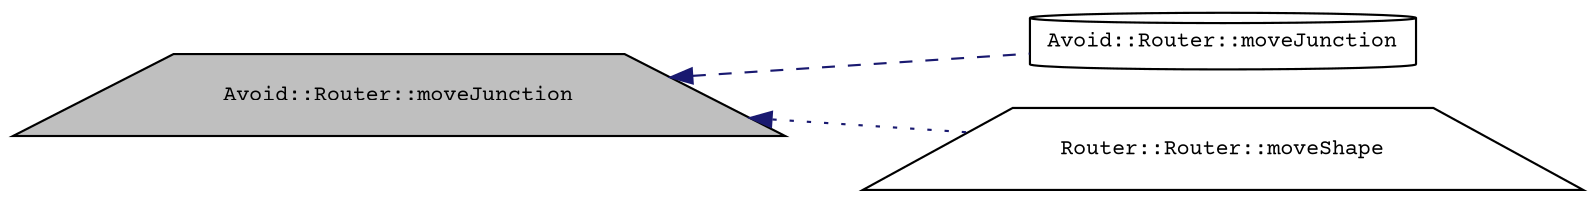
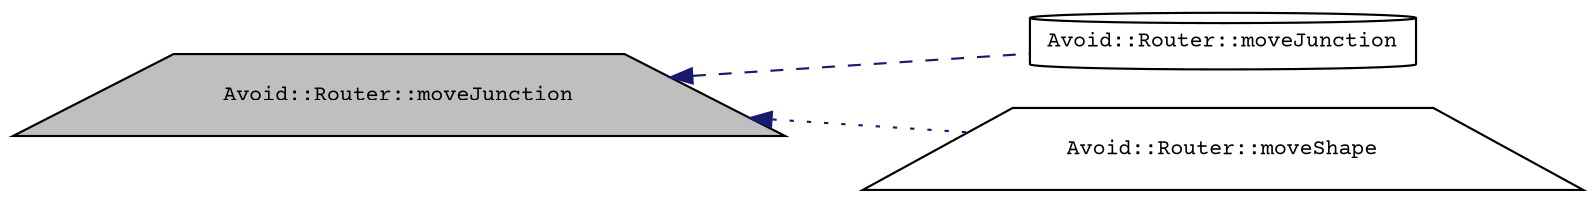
  digraph {
    rankdir=LR
    fontname="Courier Prime"
    node [color=black fillcolor=white fontname="Courier Prime" fontsize=10 shape=trapezium style=filled]
    edge [color=midnightblue dir=back fontname="Courier Prime" fontsize=10 labelfontname=Helvetica labelfontsize=10]
    n1 [fillcolor=grey75 fontcolor=black height=0.2 label="Avoid::Router::moveJunction" width=0.4]
    n2 [height=0.2 label="Avoid::Router::moveJunction" shape=cylinder width=0.4]
-   n3 [height=0.2 label="Router::Router::moveShape" width=0.4]
+   n3 [height=0.2 label="Avoid::Router::moveShape" width=0.4]
    n1 -> n2 [style=dashed]
    n1 -> n3 [style=dotted]
  }
